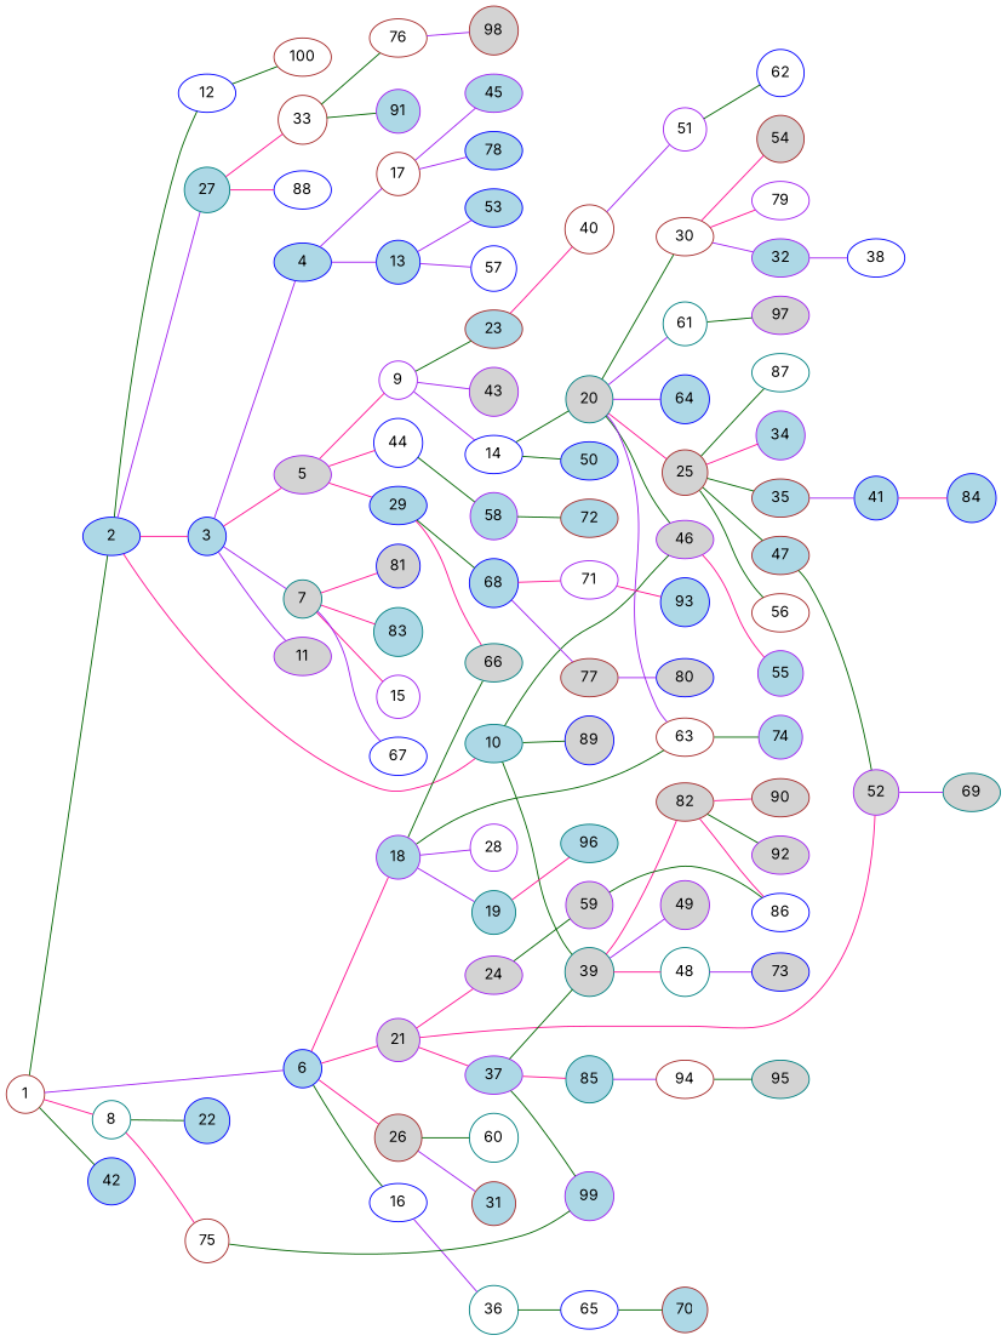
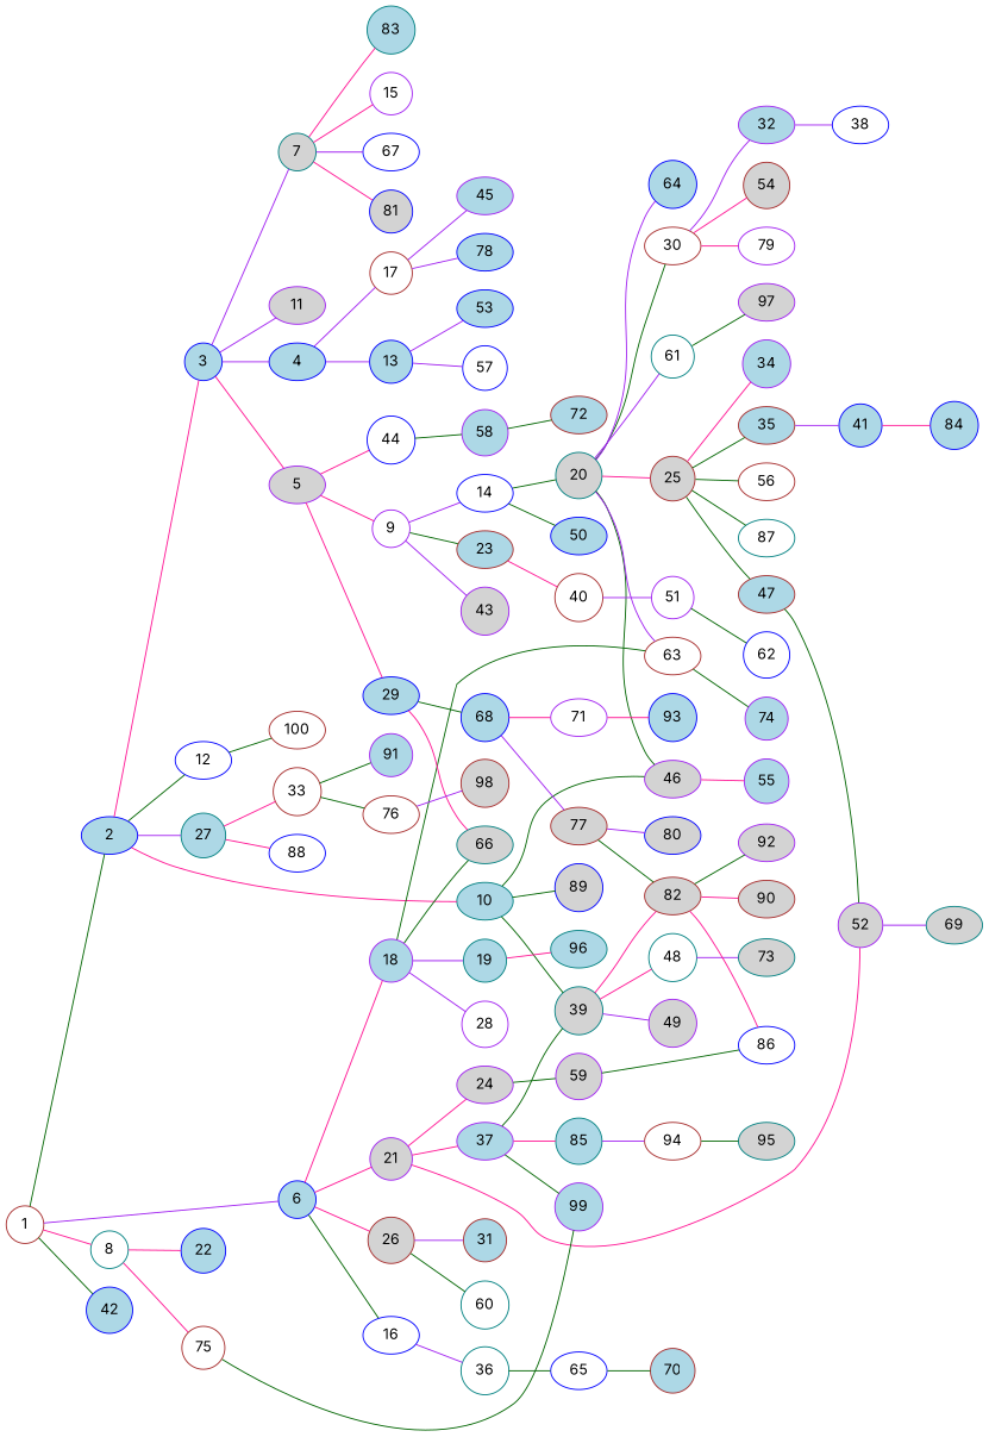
  graph {
    fontname=Inter
    rankdir=LR
    node [color=blue fillcolor=lightblue fontname=Inter shape=circle style=filled]
    edge [color=darkgreen fontname=Inter]
    1 [color=brown fillcolor=white]
    2 [shape=ellipse]
    6
    8 [color=teal fillcolor=white]
    42
    3
    10 [color=teal shape=ellipse]
    12 [fillcolor=white shape=ellipse]
    27 [color=teal]
    16 [fillcolor=white shape=ellipse]
    18 [color=purple]
    21 [color=purple fillcolor=lightgrey]
    26 [color=brown fillcolor=lightgrey]
    22
    75 [color=brown fillcolor=white]
    4 [shape=ellipse]
    5 [color=purple fillcolor=lightgrey shape=ellipse]
    7 [color=teal fillcolor=lightgrey]
    11 [color=purple fillcolor=lightgrey shape=ellipse]
    39 [color=teal fillcolor=lightgrey]
    46 [color=purple fillcolor=lightgrey shape=ellipse]
    89 [fillcolor=lightgrey]
    100 [color=brown fillcolor=white shape=ellipse]
    33 [color=brown fillcolor=white]
    88 [fillcolor=white shape=ellipse]
    13
    17 [color=brown fillcolor=white]
    9 [color=purple fillcolor=white]
    29 [shape=ellipse]
    44 [fillcolor=white]
    15 [color=purple fillcolor=white]
    67 [fillcolor=white shape=ellipse]
    81 [fillcolor=lightgrey]
    83 [color=teal]
    53 [shape=ellipse]
    57 [fillcolor=white]
    45 [color=purple shape=ellipse]
    78 [shape=ellipse]
    14 [fillcolor=white shape=ellipse]
    23 [color=brown shape=ellipse]
    43 [color=purple fillcolor=lightgrey]
    66 [color=teal fillcolor=lightgrey shape=ellipse]
    68
    58 [color=purple]
    36 [color=teal fillcolor=white]
    19 [color=teal]
    28 [color=purple fillcolor=white]
    63 [color=brown fillcolor=white shape=ellipse]
    24 [color=purple fillcolor=lightgrey shape=ellipse]
    37 [color=purple shape=ellipse]
    52 [color=purple fillcolor=lightgrey]
    31 [color=brown]
    60 [color=teal fillcolor=white]
    99 [color=purple]
    20 [color=teal fillcolor=lightgrey]
    50 [shape=ellipse]
    40 [color=brown fillcolor=white]
    48 [color=teal fillcolor=white]
    49 [color=purple fillcolor=lightgrey]
    82 [color=brown fillcolor=lightgrey shape=ellipse]
    55 [color=purple]
    25 [color=brown fillcolor=lightgrey]
    30 [color=brown fillcolor=white shape=ellipse]
    61 [color=teal fillcolor=white]
    64
    65 [fillcolor=white shape=ellipse]
    96 [color=teal shape=ellipse]
    34 [color=purple]
    35 [color=brown shape=ellipse]
    47 [color=brown shape=ellipse]
    56 [color=brown fillcolor=white shape=ellipse]
    87 [color=teal fillcolor=white shape=ellipse]
    74 [color=purple]
    32 [color=purple shape=ellipse]
    54 [color=brown fillcolor=lightgrey]
    79 [color=purple fillcolor=white shape=ellipse]
    97 [color=purple fillcolor=lightgrey shape=ellipse]
    59 [color=purple fillcolor=lightgrey]
    85 [color=teal]
    69 [color=teal fillcolor=lightgrey shape=ellipse]
    51 [color=purple fillcolor=white]
    86 [fillcolor=white shape=ellipse]
    41
    76 [color=brown fillcolor=white shape=ellipse]
    91 [color=purple]
    71 [color=purple fillcolor=white shape=ellipse]
    77 [color=brown fillcolor=lightgrey shape=ellipse]
    38 [fillcolor=white shape=ellipse]
    98 [color=brown fillcolor=lightgrey]
    84
    70 [color=brown]
    94 [color=brown fillcolor=white shape=ellipse]
-   73 [fillcolor=lightgrey shape=ellipse]
+   73 [color=teal fillcolor=lightgrey shape=ellipse]
    90 [color=brown fillcolor=lightgrey shape=ellipse]
    92 [color=purple fillcolor=lightgrey shape=ellipse]
    62 [fillcolor=white]
    72 [color=brown shape=ellipse]
    93
    80 [fillcolor=lightgrey shape=ellipse]
    95 [color=teal fillcolor=lightgrey shape=ellipse]
    1 -- 2
    1 -- 6 [color=purple]
    1 -- 8 [color=deeppink]
    1 -- 42
    2 -- 3 [color=deeppink]
    2 -- 10 [color=deeppink]
    2 -- 12
    2 -- 27 [color=purple]
    6 -- 16
    6 -- 18 [color=deeppink]
    6 -- 21 [color=deeppink]
    6 -- 26 [color=deeppink]
-   8 -- 22
+   8 -- 22 [color=deeppink]
    8 -- 75 [color=deeppink]
    3 -- 4 [color=purple]
    3 -- 5 [color=deeppink]
    3 -- 7 [color=purple]
    3 -- 11 [color=purple]
    10 -- 39
    10 -- 46
    10 -- 89
    12 -- 100
    27 -- 33 [color=deeppink]
    27 -- 88 [color=deeppink]
    16 -- 36 [color=purple]
    18 -- 66
    18 -- 19 [color=purple]
    18 -- 28 [color=purple]
    18 -- 63
    21 -- 24 [color=deeppink]
    21 -- 37 [color=deeppink]
    21 -- 52 [color=deeppink]
    26 -- 31 [color=purple]
    26 -- 60
    75 -- 99
    4 -- 13 [color=purple]
    4 -- 17 [color=purple]
    5 -- 9 [color=deeppink]
    5 -- 29 [color=deeppink]
    5 -- 44 [color=deeppink]
    7 -- 15 [color=deeppink]
    7 -- 67 [color=purple]
    7 -- 81 [color=deeppink]
    7 -- 83 [color=deeppink]
    39 -- 48 [color=deeppink]
    39 -- 49 [color=purple]
    39 -- 82 [color=deeppink]
    46 -- 55 [color=deeppink]
    33 -- 76
    33 -- 91
    13 -- 53 [color=purple]
    13 -- 57 [color=purple]
    17 -- 45 [color=purple]
    17 -- 78 [color=purple]
    9 -- 14 [color=purple]
    9 -- 23
    9 -- 43 [color=purple]
    29 -- 66 [color=deeppink]
    29 -- 68
    44 -- 58
    14 -- 20
    14 -- 50
    23 -- 40 [color=deeppink]
    68 -- 71 [color=deeppink]
    68 -- 77 [color=purple]
    58 -- 72
    36 -- 65
    19 -- 96 [color=deeppink]
    63 -- 74
    24 -- 59
    37 -- 39
    37 -- 99
    37 -- 85 [color=deeppink]
    52 -- 69 [color=purple]
    20 -- 46
    20 -- 63 [color=purple]
    20 -- 25 [color=deeppink]
    20 -- 30
    20 -- 61 [color=purple]
    20 -- 64 [color=purple]
    40 -- 51 [color=purple]
    48 -- 73 [color=purple]
    82 -- 86 [color=deeppink]
    82 -- 90 [color=deeppink]
    82 -- 92
    25 -- 34 [color=deeppink]
    25 -- 35
    25 -- 47
    25 -- 56
    25 -- 87
    30 -- 32 [color=purple]
    30 -- 54 [color=deeppink]
    30 -- 79 [color=deeppink]
    61 -- 97
    65 -- 70
    35 -- 41 [color=purple]
    47 -- 52
    32 -- 38 [color=purple]
    59 -- 86
    85 -- 94 [color=purple]
    51 -- 62
    41 -- 84 [color=deeppink]
    76 -- 98 [color=purple]
    71 -- 93 [color=deeppink]
+   77 -- 82
    77 -- 80 [color=purple]
    94 -- 95
  }
